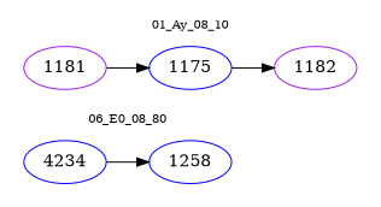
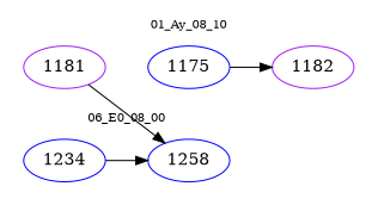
  digraph {
    rankdir=LR
    node [color=blue]
    edge [color=black]
    n1 [color=purple label=1181]
    n2 [label=1175]
    n3 [color=purple label=1182]
-   n4 [label=4234]
+   n4 [label=1234]
    n5 [label=1258]
    subgraph cluster_1 {
      color=white
      fontsize=10
      label="01_Ay_08_10"
      n1
      n2
      n3
    }
    subgraph cluster_2 {
      color=white
      fontsize=10
-     label="06_E0_08_80"
+     label="06_E0_08_00"
      n4
      n5
    }
-   n1 -> n2
+   n1 -> n5
    n2 -> n3
    n4 -> n5
  }
